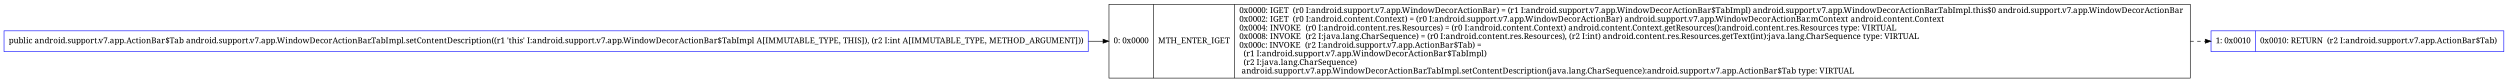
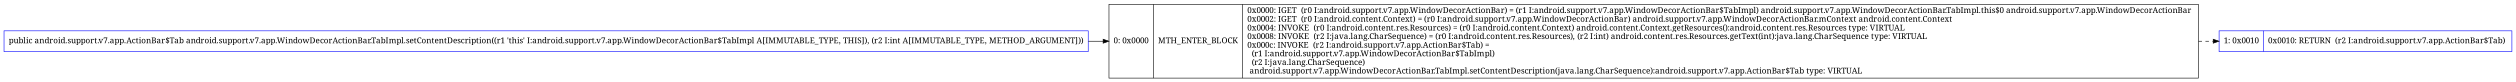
  digraph {
    rankdir=LR
    fontname="Noto Serif"
    node [shape=record color=blue fontname="Noto Serif"]
    edge [fontname="Noto Serif"]
-   n1 [label="{0\:\ 0x0000|MTH_ENTER_IGET\l|0x0000: IGET  (r0 I:android.support.v7.app.WindowDecorActionBar) = (r1 I:android.support.v7.app.WindowDecorActionBar$TabImpl) android.support.v7.app.WindowDecorActionBar.TabImpl.this$0 android.support.v7.app.WindowDecorActionBar \l0x0002: IGET  (r0 I:android.content.Context) = (r0 I:android.support.v7.app.WindowDecorActionBar) android.support.v7.app.WindowDecorActionBar.mContext android.content.Context \l0x0004: INVOKE  (r0 I:android.content.res.Resources) = (r0 I:android.content.Context) android.content.Context.getResources():android.content.res.Resources type: VIRTUAL \l0x0008: INVOKE  (r2 I:java.lang.CharSequence) = (r0 I:android.content.res.Resources), (r2 I:int) android.content.res.Resources.getText(int):java.lang.CharSequence type: VIRTUAL \l0x000c: INVOKE  (r2 I:android.support.v7.app.ActionBar$Tab) = \l  (r1 I:android.support.v7.app.WindowDecorActionBar$TabImpl)\l  (r2 I:java.lang.CharSequence)\l android.support.v7.app.WindowDecorActionBar.TabImpl.setContentDescription(java.lang.CharSequence):android.support.v7.app.ActionBar$Tab type: VIRTUAL \l}" color=black]
+   n1 [label="{0\:\ 0x0000|MTH_ENTER_BLOCK\l|0x0000: IGET  (r0 I:android.support.v7.app.WindowDecorActionBar) = (r1 I:android.support.v7.app.WindowDecorActionBar$TabImpl) android.support.v7.app.WindowDecorActionBar.TabImpl.this$0 android.support.v7.app.WindowDecorActionBar \l0x0002: IGET  (r0 I:android.content.Context) = (r0 I:android.support.v7.app.WindowDecorActionBar) android.support.v7.app.WindowDecorActionBar.mContext android.content.Context \l0x0004: INVOKE  (r0 I:android.content.res.Resources) = (r0 I:android.content.Context) android.content.Context.getResources():android.content.res.Resources type: VIRTUAL \l0x0008: INVOKE  (r2 I:java.lang.CharSequence) = (r0 I:android.content.res.Resources), (r2 I:int) android.content.res.Resources.getText(int):java.lang.CharSequence type: VIRTUAL \l0x000c: INVOKE  (r2 I:android.support.v7.app.ActionBar$Tab) = \l  (r1 I:android.support.v7.app.WindowDecorActionBar$TabImpl)\l  (r2 I:java.lang.CharSequence)\l android.support.v7.app.WindowDecorActionBar.TabImpl.setContentDescription(java.lang.CharSequence):android.support.v7.app.ActionBar$Tab type: VIRTUAL \l}" color=black]
    n2 [label="{1\:\ 0x0010|0x0010: RETURN  (r2 I:android.support.v7.app.ActionBar$Tab) \l}"]
    n3 [label="{public android.support.v7.app.ActionBar$Tab android.support.v7.app.WindowDecorActionBar.TabImpl.setContentDescription((r1 'this' I:android.support.v7.app.WindowDecorActionBar$TabImpl A[IMMUTABLE_TYPE, THIS]), (r2 I:int A[IMMUTABLE_TYPE, METHOD_ARGUMENT])) }"]
    n1 -> n2 [style=dashed]
    n3 -> n1 [style=solid]
  }
